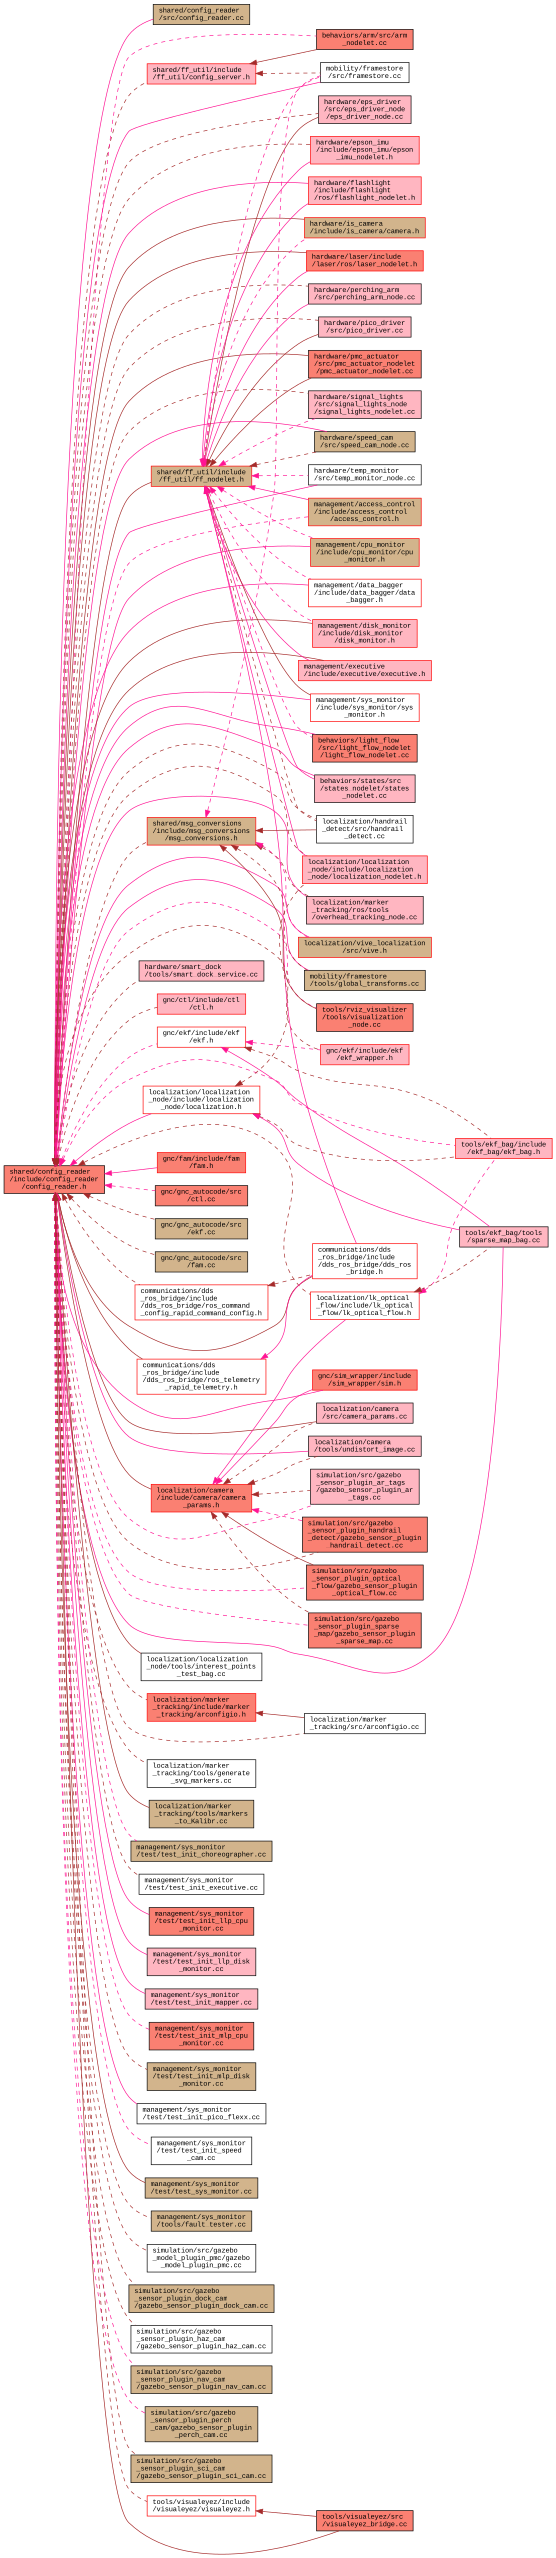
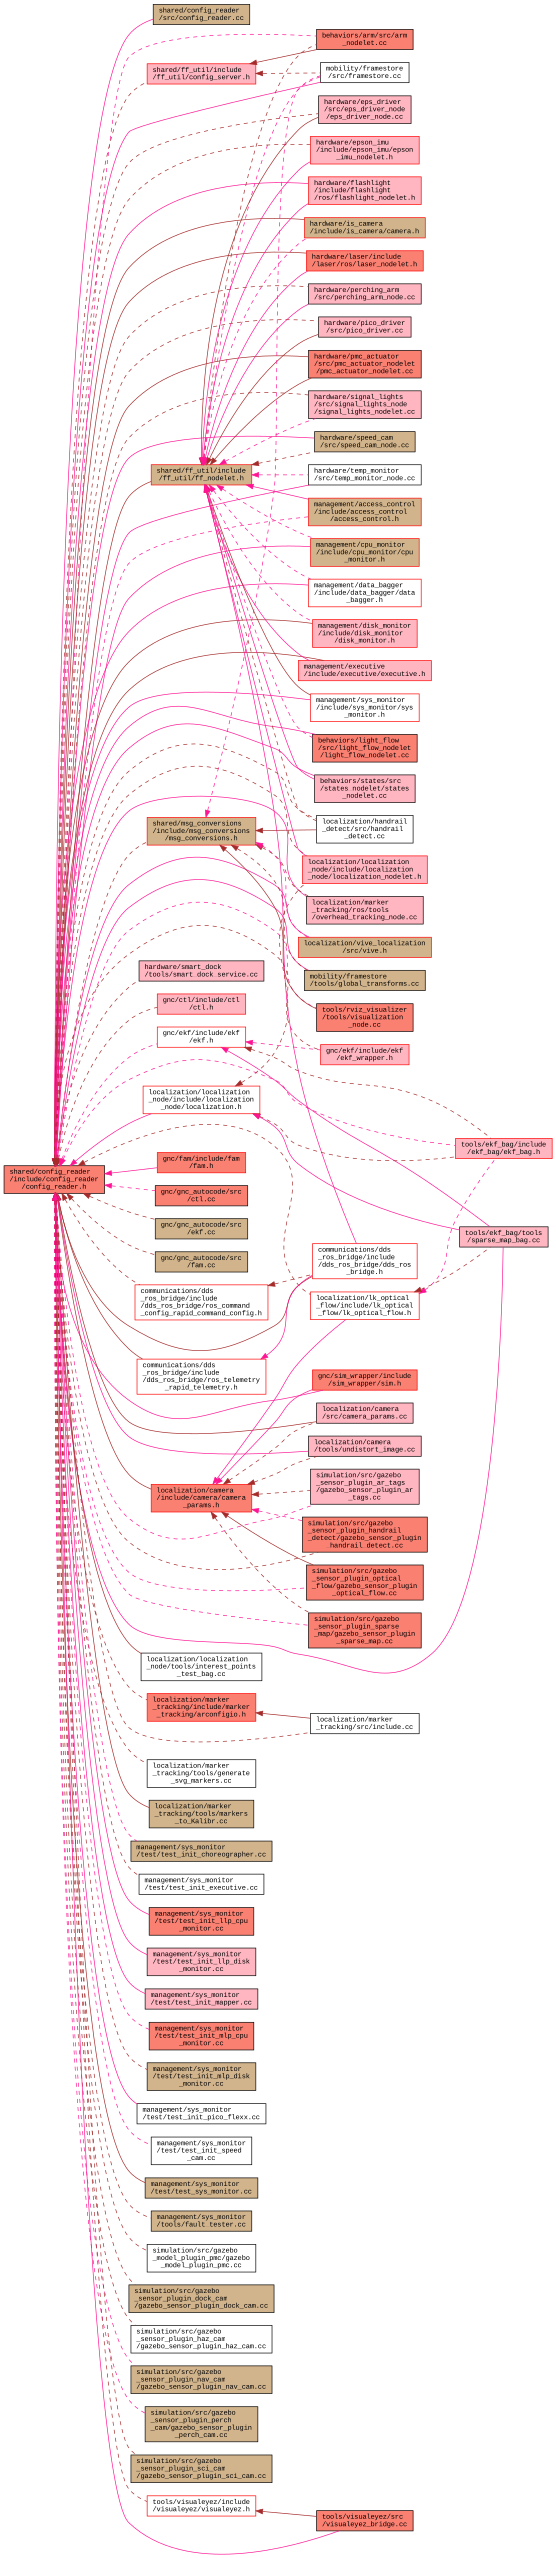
  digraph {
    fontname="Liberation Mono"
    rankdir=LR
    node [color=black fillcolor=lightpink fontname="Liberation Mono" fontsize=10 shape=record style=filled]
    edge [color=brown dir=back fontname="Liberation Mono" fontsize=10 labelfontname=Helvetica labelfontsize=10 style=dashed]
    n1 [fillcolor=salmon fontcolor=black height=0.2 label="shared/config_reader\l/include/config_reader\l/config_reader.h" width=0.4]
    n2 [fillcolor=tan height=0.2 label="shared/config_reader\l/src/config_reader.cc" width=0.4]
    n3 [color=red height=0.2 label="shared/ff_util/include\l/ff_util/config_server.h" width=0.4]
    n4 [fillcolor=white height=0.2 label="mobility/framestore\l/src/framestore.cc" width=0.4]
    n5 [fillcolor=salmon height=0.2 label="behaviors/arm/src/arm\l_nodelet.cc" width=0.4]
    n6 [color=red fillcolor=tan height=0.2 label="shared/ff_util/include\l/ff_util/ff_nodelet.h" width=0.4]
    n7 [height=0.2 label="hardware/eps_driver\l/src/eps_driver_node\l/eps_driver_node.cc" width=0.4]
    n8 [color=red height=0.2 label="hardware/epson_imu\l/include/epson_imu/epson\l_imu_nodelet.h" width=0.4]
    n9 [color=red height=0.2 label="hardware/flashlight\l/include/flashlight\l/ros/flashlight_nodelet.h" width=0.4]
    n10 [color=red fillcolor=tan height=0.2 label="hardware/is_camera\l/include/is_camera/camera.h" width=0.4]
    n11 [color=red fillcolor=salmon height=0.2 label="hardware/laser/include\l/laser/ros/laser_nodelet.h" width=0.4]
    n12 [height=0.2 label="hardware/perching_arm\l/src/perching_arm_node.cc" width=0.4]
    n13 [height=0.2 label="hardware/pico_driver\l/src/pico_driver.cc" width=0.4]
    n14 [fillcolor=salmon height=0.2 label="hardware/pmc_actuator\l/src/pmc_actuator_nodelet\l/pmc_actuator_nodelet.cc" width=0.4]
    n15 [height=0.2 label="hardware/signal_lights\l/src/signal_lights_node\l/signal_lights_nodelet.cc" width=0.4]
    n16 [fillcolor=tan height=0.2 label="hardware/speed_cam\l/src/speed_cam_node.cc" width=0.4]
    n17 [fillcolor=white height=0.2 label="hardware/temp_monitor\l/src/temp_monitor_node.cc" width=0.4]
    n18 [color=red fillcolor=white height=0.2 label="communications/dds\l_ros_bridge/include\l/dds_ros_bridge/dds_ros\l_bridge.h" width=0.4]
    n19 [fillcolor=white height=0.2 label="localization/handrail\l_detect/src/handrail\l_detect.cc" width=0.4]
    n20 [color=red height=0.2 label="localization/localization\l_node/include/localization\l_node/localization_nodelet.h" width=0.4]
    n21 [color=red fillcolor=tan height=0.2 label="management/access_control\l/include/access_control\l/access_control.h" width=0.4]
    n22 [color=red fillcolor=tan height=0.2 label="management/cpu_monitor\l/include/cpu_monitor/cpu\l_monitor.h" width=0.4]
    n23 [color=red fillcolor=white height=0.2 label="management/data_bagger\l/include/data_bagger/data\l_bagger.h" width=0.4]
    n24 [color=red height=0.2 label="management/disk_monitor\l/include/disk_monitor\l/disk_monitor.h" width=0.4]
    n25 [color=red height=0.2 label="management/executive\l/include/executive/executive.h" width=0.4]
    n26 [color=red fillcolor=white height=0.2 label="management/sys_monitor\l/include/sys_monitor/sys\l_monitor.h" width=0.4]
    n27 [fillcolor=salmon height=0.2 label="behaviors/light_flow\l/src/light_flow_nodelet\l/light_flow_nodelet.cc" width=0.4]
    n28 [height=0.2 label="behaviors/states/src\l/states_nodelet/states\l_nodelet.cc" width=0.4]
    n29 [color=red fillcolor=tan height=0.2 label="shared/msg_conversions\l/include/msg_conversions\l/msg_conversions.h" width=0.4]
    n30 [height=0.2 label="localization/marker\l_tracking/ros/tools\l/overhead_tracking_node.cc" width=0.4]
    n31 [color=red fillcolor=tan height=0.2 label="localization/vive_localization\l/src/vive.h" width=0.4]
    n32 [fillcolor=tan height=0.2 label="mobility/framestore\l/tools/global_transforms.cc" width=0.4]
    n33 [fillcolor=salmon height=0.2 label="tools/rviz_visualizer\l/tools/visualization\l_node.cc" width=0.4]
    n34 [height=0.2 label="hardware/smart_dock\l/tools/smart_dock_service.cc" width=0.4]
    n35 [color=red height=0.2 label="gnc/ctl/include/ctl\l/ctl.h" width=0.4]
    n36 [color=red fillcolor=white height=0.2 label="gnc/ekf/include/ekf\l/ekf.h" width=0.4]
    n37 [color=red height=0.2 label="gnc/ekf/include/ekf\l/ekf_wrapper.h" width=0.4]
    n38 [color=red height=0.2 label="tools/ekf_bag/include\l/ekf_bag/ekf_bag.h" width=0.4]
    n39 [height=0.2 label="tools/ekf_bag/tools\l/sparse_map_bag.cc" width=0.4]
    n40 [color=red fillcolor=salmon height=0.2 label="gnc/fam/include/fam\l/fam.h" width=0.4]
    n41 [fillcolor=salmon height=0.2 label="gnc/gnc_autocode/src\l/ctl.cc" width=0.4]
    n42 [fillcolor=tan height=0.2 label="gnc/gnc_autocode/src\l/ekf.cc" width=0.4]
    n43 [fillcolor=tan height=0.2 label="gnc/gnc_autocode/src\l/fam.cc" width=0.4]
    n44 [color=red fillcolor=salmon height=0.2 label="gnc/sim_wrapper/include\l/sim_wrapper/sim.h" width=0.4]
    n45 [color=red fillcolor=white height=0.2 label="communications/dds\l_ros_bridge/include\l/dds_ros_bridge/ros_command\l_config_rapid_command_config.h" width=0.4]
    n46 [color=red fillcolor=white height=0.2 label="communications/dds\l_ros_bridge/include\l/dds_ros_bridge/ros_telemetry\l_rapid_telemetry.h" width=0.4]
    n47 [color=red fillcolor=salmon height=0.2 label="localization/camera\l/include/camera/camera\l_params.h" width=0.4]
    n48 [height=0.2 label="localization/camera\l/src/camera_params.cc" width=0.4]
    n49 [height=0.2 label="localization/camera\l/tools/undistort_image.cc" width=0.4]
    n50 [color=red fillcolor=white height=0.2 label="localization/lk_optical\l_flow/include/lk_optical\l_flow/lk_optical_flow.h" width=0.4]
    n51 [height=0.2 label="simulation/src/gazebo\l_sensor_plugin_ar_tags\l/gazebo_sensor_plugin_ar\l_tags.cc" width=0.4]
    n52 [fillcolor=salmon height=0.2 label="simulation/src/gazebo\l_sensor_plugin_handrail\l_detect/gazebo_sensor_plugin\l_handrail_detect.cc" width=0.4]
    n53 [fillcolor=salmon height=0.2 label="simulation/src/gazebo\l_sensor_plugin_optical\l_flow/gazebo_sensor_plugin\l_optical_flow.cc" width=0.4]
    n54 [fillcolor=salmon height=0.2 label="simulation/src/gazebo\l_sensor_plugin_sparse\l_map/gazebo_sensor_plugin\l_sparse_map.cc" width=0.4]
    n55 [color=red fillcolor=white height=0.2 label="localization/localization\l_node/include/localization\l_node/localization.h" width=0.4]
    n56 [fillcolor=white height=0.2 label="localization/localization\l_node/tools/interest_points\l_test_bag.cc" width=0.4]
    n57 [color=red fillcolor=salmon height=0.2 label="localization/marker\l_tracking/include/marker\l_tracking/arconfigio.h" width=0.4]
-   n58 [fillcolor=white height=0.2 label="localization/marker\l_tracking/src/arconfigio.cc" width=0.4]
+   n58 [fillcolor=white height=0.2 label="localization/marker\l_tracking/src/include.cc" width=0.4]
    n59 [fillcolor=white height=0.2 label="localization/marker\l_tracking/tools/generate\l_svg_markers.cc" width=0.4]
    n60 [fillcolor=tan height=0.2 label="localization/marker\l_tracking/tools/markers\l_to_Kalibr.cc" width=0.4]
    n61 [fillcolor=tan height=0.2 label="management/sys_monitor\l/test/test_init_choreographer.cc" width=0.4]
    n62 [fillcolor=white height=0.2 label="management/sys_monitor\l/test/test_init_executive.cc" width=0.4]
    n63 [fillcolor=salmon height=0.2 label="management/sys_monitor\l/test/test_init_llp_cpu\l_monitor.cc" width=0.4]
    n64 [height=0.2 label="management/sys_monitor\l/test/test_init_llp_disk\l_monitor.cc" width=0.4]
    n65 [height=0.2 label="management/sys_monitor\l/test/test_init_mapper.cc" width=0.4]
    n66 [fillcolor=salmon height=0.2 label="management/sys_monitor\l/test/test_init_mlp_cpu\l_monitor.cc" width=0.4]
    n67 [fillcolor=tan height=0.2 label="management/sys_monitor\l/test/test_init_mlp_disk\l_monitor.cc" width=0.4]
    n68 [fillcolor=white height=0.2 label="management/sys_monitor\l/test/test_init_pico_flexx.cc" width=0.4]
    n69 [fillcolor=white height=0.2 label="management/sys_monitor\l/test/test_init_speed\l_cam.cc" width=0.4]
    n70 [fillcolor=tan height=0.2 label="management/sys_monitor\l/test/test_sys_monitor.cc" width=0.4]
    n71 [fillcolor=tan height=0.2 label="management/sys_monitor\l/tools/fault_tester.cc" width=0.4]
    n72 [fillcolor=white height=0.2 label="simulation/src/gazebo\l_model_plugin_pmc/gazebo\l_model_plugin_pmc.cc" width=0.4]
    n73 [fillcolor=tan height=0.2 label="simulation/src/gazebo\l_sensor_plugin_dock_cam\l/gazebo_sensor_plugin_dock_cam.cc" width=0.4]
    n74 [fillcolor=white height=0.2 label="simulation/src/gazebo\l_sensor_plugin_haz_cam\l/gazebo_sensor_plugin_haz_cam.cc" width=0.4]
    n75 [fillcolor=tan height=0.2 label="simulation/src/gazebo\l_sensor_plugin_nav_cam\l/gazebo_sensor_plugin_nav_cam.cc" width=0.4]
    n76 [fillcolor=tan height=0.2 label="simulation/src/gazebo\l_sensor_plugin_perch\l_cam/gazebo_sensor_plugin\l_perch_cam.cc" width=0.4]
    n77 [fillcolor=tan height=0.2 label="simulation/src/gazebo\l_sensor_plugin_sci_cam\l/gazebo_sensor_plugin_sci_cam.cc" width=0.4]
    n78 [color=red fillcolor=white height=0.2 label="tools/visualeyez/include\l/visualeyez/visualeyez.h" width=0.4]
    n79 [fillcolor=salmon height=0.2 label="tools/visualeyez/src\l/visualeyez_bridge.cc" width=0.4]
    n1 -> n2 [color=deeppink style=solid]
    n1 -> n3
    n1 -> n4 [color=deeppink style=solid]
    n1 -> n5 [color=deeppink]
    n1 -> n6 [style=solid]
    n1 -> n7
    n1 -> n8
    n1 -> n9 [color=deeppink style=solid]
    n1 -> n10 [style=solid]
    n1 -> n11 [style=solid]
    n1 -> n12
    n1 -> n13
    n1 -> n14 [style=solid]
    n1 -> n15
    n1 -> n16 [color=deeppink style=solid]
    n1 -> n17 [color=deeppink style=solid]
    n1 -> n18 [style=solid]
    n1 -> n19
    n1 -> n20
    n1 -> n21 [color=deeppink]
    n1 -> n22 [color=deeppink style=solid]
    n1 -> n23 [color=deeppink style=solid]
    n1 -> n24 [style=solid]
    n1 -> n25 [style=solid]
    n1 -> n26 [color=deeppink style=solid]
    n1 -> n27 [color=deeppink style=solid]
    n1 -> n28 [color=deeppink style=solid]
    n1 -> n29
    n1 -> n30 [color=deeppink style=solid]
    n1 -> n31 [color=deeppink style=solid]
    n1 -> n32 [color=deeppink style=solid]
    n1 -> n33 [color=deeppink]
    n1 -> n34
    n1 -> n35
    n1 -> n36 [color=deeppink]
    n1 -> n37
    n1 -> n38 [color=deeppink]
    n1 -> n39 [color=deeppink style=solid]
    n1 -> n40 [color=deeppink style=solid]
    n1 -> n41 [color=deeppink]
    n1 -> n42
    n1 -> n43
    n1 -> n44 [color=deeppink style=solid]
    n1 -> n45
    n1 -> n46 [style=solid]
    n1 -> n47 [style=solid]
    n1 -> n48 [style=solid]
    n1 -> n49 [color=deeppink style=solid]
    n1 -> n50
    n1 -> n51 [color=deeppink]
    n1 -> n52
    n1 -> n53 [color=deeppink]
    n1 -> n54 [color=deeppink]
    n1 -> n55 [color=deeppink style=solid]
    n1 -> n56 [style=solid]
    n1 -> n57
    n1 -> n58
    n1 -> n59
    n1 -> n60 [style=solid]
    n1 -> n61 [color=deeppink]
    n1 -> n62
    n1 -> n63 [color=deeppink style=solid]
    n1 -> n64 [color=deeppink style=solid]
    n1 -> n65 [color=deeppink style=solid]
    n1 -> n66 [color=deeppink]
    n1 -> n67
    n1 -> n68 [color=deeppink style=solid]
    n1 -> n69 [color=deeppink]
    n1 -> n70 [style=solid]
    n1 -> n71
    n1 -> n72
    n1 -> n73
    n1 -> n74
    n1 -> n75 [color=deeppink]
    n1 -> n76 [color=deeppink]
    n1 -> n77
    n1 -> n78
-   n1 -> n79 [style=solid]
+   n1 -> n79 [color=deeppink style=solid]
    n3 -> n4
    n3 -> n5 [style=solid]
    n6 -> n4 [color=deeppink]
+   n6 -> n5
    n6 -> n7 [style=solid]
    n6 -> n8 [color=deeppink style=solid]
    n6 -> n9 [color=deeppink style=solid]
    n6 -> n10 [color=deeppink]
    n6 -> n11 [color=deeppink style=solid]
    n6 -> n12 [color=deeppink style=solid]
    n6 -> n13 [style=solid]
    n6 -> n14 [style=solid]
    n6 -> n15 [color=deeppink]
    n6 -> n16
    n6 -> n17 [color=deeppink]
    n6 -> n18 [color=deeppink style=solid]
    n6 -> n19
    n6 -> n20 [color=deeppink style=solid]
    n6 -> n21 [color=deeppink style=solid]
    n6 -> n22 [color=deeppink]
    n6 -> n23 [color=deeppink]
    n6 -> n24 [color=deeppink]
    n6 -> n25 [color=deeppink style=solid]
    n6 -> n26 [style=solid]
    n6 -> n27 [color=deeppink]
    n6 -> n28 [color=deeppink style=solid]
    n29 -> n4 [color=deeppink]
    n29 -> n19 [style=solid]
    n29 -> n30
    n29 -> n31 [color=deeppink]
    n29 -> n32
    n29 -> n33 [style=solid]
    n36 -> n37 [color=deeppink]
    n36 -> n38
    n36 -> n39 [color=deeppink style=solid]
    n45 -> n18
    n46 -> n18 [color=deeppink style=solid]
    n47 -> n44 [color=deeppink style=solid]
    n47 -> n48
    n47 -> n49
    n47 -> n50 [color=deeppink style=solid]
    n47 -> n51
    n47 -> n52 [color=deeppink]
    n47 -> n53 [style=solid]
    n47 -> n54
    n50 -> n38 [color=deeppink]
    n50 -> n39
    n55 -> n20
    n55 -> n38
    n55 -> n39 [color=deeppink style=solid]
    n57 -> n58 [style=solid]
    n78 -> n79 [style=solid]
  }
